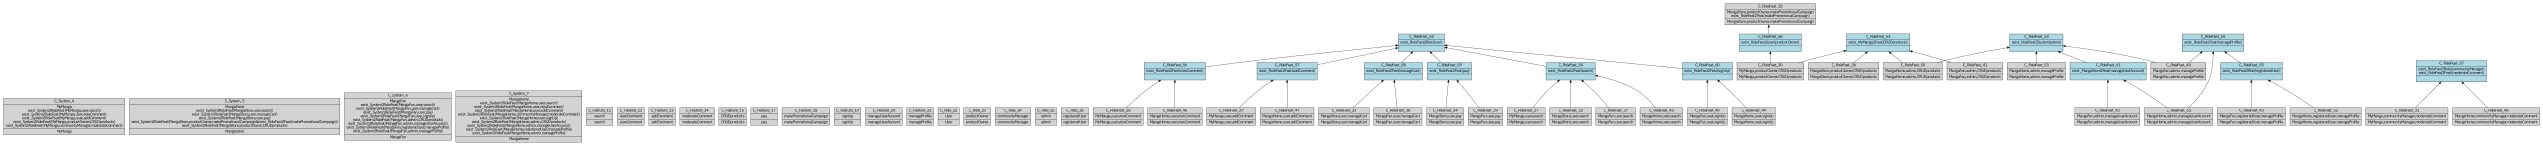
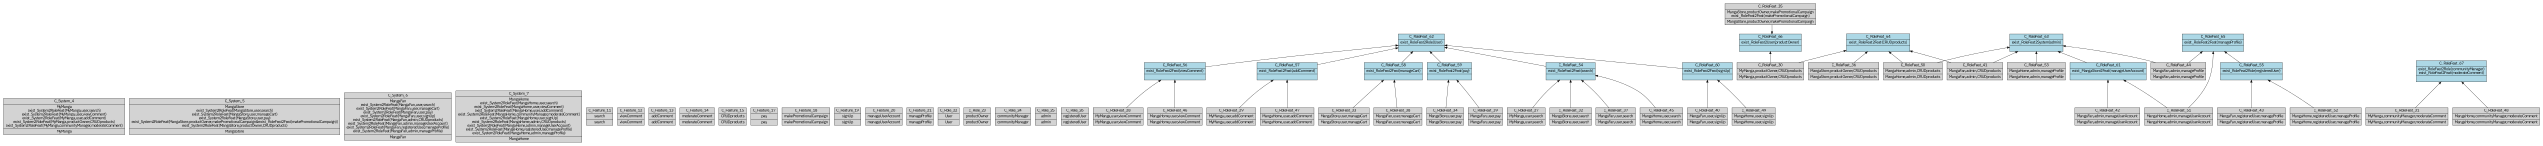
  digraph {
    fontname="IBM Plex Sans"
    rankdir=BT
    node [fontname="IBM Plex Sans" shape=record style=filled]
    edge [fontname="IBM Plex Sans"]
    n1 [label="{C_System_4|MyManga\nexist_System2RoleFeat(MyManga,user,search)\nexist_System2RoleFeat(MyManga,user,viewComment)\nexist_System2RoleFeat(MyManga,user,addComment)\nexist_System2RoleFeat(MyManga,productOwner,CRUDproducts)\nexist_System2RoleFeat(MyManga,communityManager,moderateComment)\n|MyManga\n}"]
    n2 [label="{C_System_5|MangaStore\nexist_System2RoleFeat(MangaStore,user,search)\nexist_System2RoleFeat(MangaStore,user,manageCart)\nexist_System2RoleFeat(MangaStore,user,pay)\nexist_System2RoleFeat(MangaStore,productOwner,makePromotionalCampaign&exist_RoleFeat2Feat(makePromotionalCampaign))\nexist_System2RoleFeat(MangaStore,productOwner,CRUDproducts)\n|MangaStore\n}"]
    n3 [label="{C_System_6|MangaFan\nexist_System2RoleFeat(MangaFan,user,search)\nexist_System2RoleFeat(MangaFan,user,manageCart)\nexist_System2RoleFeat(MangaFan,user,pay)\nexist_System2RoleFeat(MangaFan,user,signUp)\nexist_System2RoleFeat(MangaFan,admin,CRUDproducts)\nexist_System2RoleFeat(MangaFan,admin,manageUserAccount)\nexist_System2RoleFeat(MangaFan,registeredUser,manageProfile)\nexist_System2RoleFeat(MangaFan,admin,manageProfile)\n|MangaFan\n}"]
    n4 [label="{C_System_7|MangaHome\nexist_System2RoleFeat(MangaHome,user,search)\nexist_System2RoleFeat(MangaHome,user,viewComment)\nexist_System2RoleFeat(MangaHome,user,addComment)\nexist_System2RoleFeat(MangaHome,communityManager,moderateComment)\nexist_System2RoleFeat(MangaHome,user,signUp)\nexist_System2RoleFeat(MangaHome,admin,CRUDproducts)\nexist_System2RoleFeat(MangaHome,admin,manageUserAccount)\nexist_System2RoleFeat(MangaHome,registeredUser,manageProfile)\nexist_System2RoleFeat(MangaHome,admin,manageProfile)\n|MangaHome\n}"]
    n5 [label="{C_Feature_11|search\n|search\n}"]
    n6 [label="{C_Feature_12|viewComment\n|viewComment\n}"]
    n7 [label="{C_Feature_13|addComment\n|addComment\n}"]
    n8 [label="{C_Feature_14|moderateComment\n|moderateComment\n}"]
    n9 [label="{C_Feature_15|CRUDproducts\n|CRUDproducts\n}"]
    n10 [label="{C_Feature_17|pay\n|pay\n}"]
    n11 [label="{C_Feature_18|makePromotionalCampaign\n|makePromotionalCampaign\n}"]
    n12 [label="{C_Feature_19|signUp\n|signUp\n}"]
    n13 [label="{C_Feature_20|manageUserAccount\n|manageUserAccount\n}"]
    n14 [label="{C_Feature_21|manageProfile\n|manageProfile\n}"]
    n15 [label="{C_Role_22|User\n|User\n}"]
    n16 [label="{C_Role_23|productOwner\n|productOwner\n}"]
    n17 [label="{C_Role_24|communityManager\n|communityManager\n}"]
    n18 [label="{C_Role_25|admin\n|admin\n}"]
    n19 [label="{C_Role_26|registeredUser\n|registeredUser\n}"]
    n20 [label="{C_RoleFeat_27|MyManga,user,search\n|MyManga,user,search\n}"]
    n21 [fillcolor=lightblue label="{C_RoleFeat_54|exist_RoleFeat2Feat(search)\n|}"]
    n22 [label="{C_RoleFeat_28|MyManga,user,viewComment\n|MyManga,user,viewComment\n}"]
    n23 [fillcolor=lightblue label="{C_RoleFeat_56|exist_RoleFeat2Feat(viewComment)\n|}"]
    n24 [label="{C_RoleFeat_29|MyManga,user,addComment\n|MyManga,user,addComment\n}"]
    n25 [fillcolor=lightblue label="{C_RoleFeat_57|exist_RoleFeat2Feat(addComment)\n|}"]
    n26 [label="{C_RoleFeat_30|MyManga,productOwner,CRUDproducts\n|MyManga,productOwner,CRUDproducts\n}"]
-   n27 [fillcolor=lightblue label="{C_RoleFeat_64|exist_MyManga2Feat(CRUDproducts)\n|}"]
+   n27 [fillcolor=lightblue label="{C_RoleFeat_64|exist_RoleFeat2Feat(CRUDproducts)\n|}"]
    n28 [fillcolor=lightblue label="{C_RoleFeat_66|exist_RoleFeat2User(productOwner)\n|}"]
    n29 [label="{C_RoleFeat_32|MangaStore,user,search\n|MangaStore,user,search\n}"]
    n30 [label="{C_RoleFeat_33|MangaStore,user,manageCart\n|MangaStore,user,manageCart\n}"]
    n31 [fillcolor=lightblue label="{C_RoleFeat_58|exist_RoleFeat2Feat(manageCart)\n|}"]
    n32 [label="{C_RoleFeat_34|MangaStore,user,pay\n|MangaStore,user,pay\n}"]
    n33 [fillcolor=lightblue label="{C_RoleFeat_59|exist_RoleFeat2Feat(pay)\n|}"]
    n34 [label="{C_RoleFeat_36|MangaStore,productOwner,CRUDproducts\n|MangaStore,productOwner,CRUDproducts\n}"]
    n35 [label="{C_RoleFeat_37|MangaFan,user,search\n|MangaFan,user,search\n}"]
    n36 [label="{C_RoleFeat_38|MangaFan,user,manageCart\n|MangaFan,user,manageCart\n}"]
    n37 [label="{C_RoleFeat_39|MangaFan,user,pay\n|MangaFan,user,pay\n}"]
    n38 [label="{C_RoleFeat_40|MangaFan,user,signUp\n|MangaFan,user,signUp\n}"]
    n39 [fillcolor=lightblue label="{C_RoleFeat_60|exist_RoleFeat2Feat(signUp)\n|}"]
    n40 [label="{C_RoleFeat_41|MangaFan,admin,CRUDproducts\n|MangaFan,admin,CRUDproducts\n}"]
    n41 [fillcolor=lightblue label="{C_RoleFeat_63|exist_RoleFeat2System(admin)\n|}"]
    n42 [label="{C_RoleFeat_42|MangaFan,admin,manageUserAccount\n|MangaFan,admin,manageUserAccount\n}"]
    n43 [fillcolor=lightblue label="{C_RoleFeat_61|exist_MangaStore2Feat(manageUserAccount)\n|}"]
    n44 [label="{C_RoleFeat_43|MangaFan,registeredUser,manageProfile\n|MangaFan,registeredUser,manageProfile\n}"]
    n45 [fillcolor=lightblue label="{C_RoleFeat_55|exist_RoleFeat2Role(registeredUser)\n|}"]
    n46 [label="{C_RoleFeat_44|MangaFan,admin,manageProfile\n|MangaFan,admin,manageProfile\n}"]
    n47 [fillcolor=lightblue label="{C_RoleFeat_65|exist_RoleFeat2Feat(manageProfile)\n|}"]
    n48 [label="{C_RoleFeat_45|MangaHome,user,search\n|MangaHome,user,search\n}"]
    n49 [label="{C_RoleFeat_46|MangaHome,user,viewComment\n|MangaHome,user,viewComment\n}"]
    n50 [label="{C_RoleFeat_47|MangaHome,user,addComment\n|MangaHome,user,addComment\n}"]
    n51 [label="{C_RoleFeat_49|MangaHome,user,signUp\n|MangaHome,user,signUp\n}"]
    n52 [label="{C_RoleFeat_50|MangaHome,admin,CRUDproducts\n|MangaHome,admin,CRUDproducts\n}"]
    n53 [label="{C_RoleFeat_51|MangaHome,admin,manageUserAccount\n|MangaHome,admin,manageUserAccount\n}"]
    n54 [label="{C_RoleFeat_52|MangaHome,registeredUser,manageProfile\n|MangaHome,registeredUser,manageProfile\n}"]
    n55 [label="{C_RoleFeat_53|MangaHome,admin,manageProfile\n|MangaHome,admin,manageProfile\n}"]
    n56 [label="{C_RoleFeat_31|MyManga,communityManager,moderateComment\n|MyManga,communityManager,moderateComment\n}"]
    n57 [fillcolor=lightblue label="{C_RoleFeat_67|exist_RoleFeat2Role(communityManager)\nexist_RoleFeat2Feat(moderateComment)\n|}"]
    n58 [label="{C_RoleFeat_35|MangaStore,productOwner,makePromotionalCampaign\nexist_RoleFeat2Feat(makePromotionalCampaign)\n|MangaStore,productOwner,makePromotionalCampaign\n}"]
    n59 [label="{C_RoleFeat_48|MangaHome,communityManager,moderateComment\n|MangaHome,communityManager,moderateComment\n}"]
    n60 [fillcolor=lightblue label="{C_RoleFeat_62|exist_RoleFeat2Role(User)\n|}"]
    subgraph sub_1 {
      label=System
      n1
      n2
      n3
      n4
    }
    subgraph sub_2 {
      label=Feature
      n5
      n6
      n7
      n8
      n9
      n10
      n11
      n12
      n13
      n14
    }
    subgraph sub_3 {
      label=Role
      n15
      n16
      n17
      n18
      n19
    }
    subgraph sub_4 {
      label=RoleFeat
      n20
      n21
      n22
      n23
      n24
      n25
      n26
      n27
      n28
      n29
      n30
      n31
      n32
      n33
      n34
      n35
      n36
      n37
      n38
      n39
      n40
      n41
      n42
      n43
      n44
      n45
      n46
      n47
      n48
      n49
      n50
      n51
      n52
      n53
      n54
      n55
      n56
      n57
      n58
      n59
      n60
    }
    n20 -> n21
    n21 -> n60
    n22 -> n23
    n23 -> n60
    n24 -> n25
    n25 -> n60
    n26 -> n27
    n26 -> n28
    n29 -> n21
    n30 -> n31
    n31 -> n60
    n32 -> n33
    n33 -> n60
    n34 -> n27
    n35 -> n21
    n36 -> n31
    n37 -> n33
    n38 -> n39
    n39 -> n60
    n40 -> n27
+   n40 -> n41
    n42 -> n43
    n43 -> n41
    n44 -> n45
    n45 -> n47
    n46 -> n41
    n46 -> n47
    n48 -> n21
    n49 -> n23
    n50 -> n25
    n51 -> n39
    n52 -> n27
    n52 -> n41
    n53 -> n43
    n53 -> n47
    n54 -> n45
    n55 -> n41
    n56 -> n57
-   n28 -> n58
+   n58 -> n28
    n59 -> n57
  }
